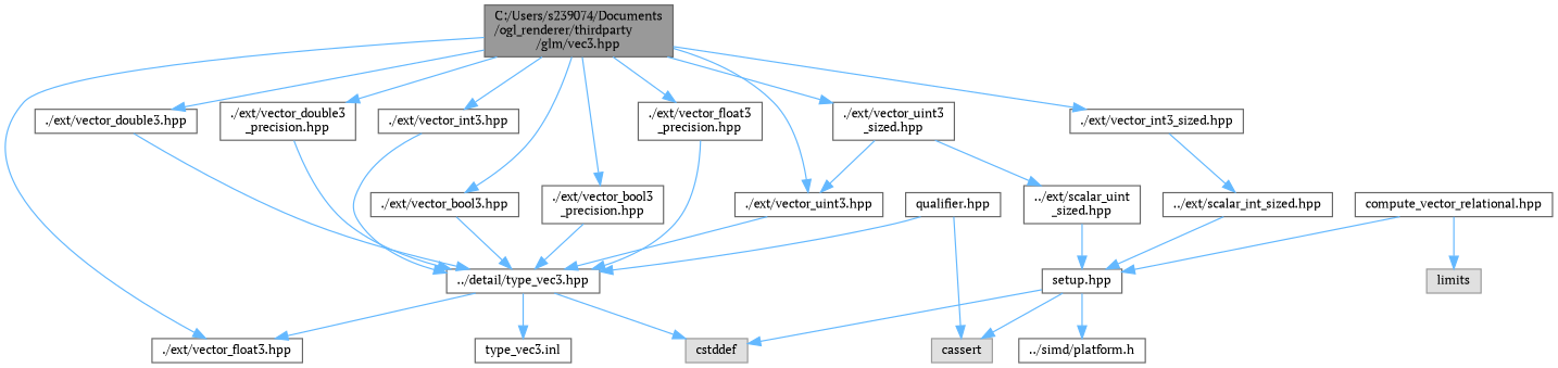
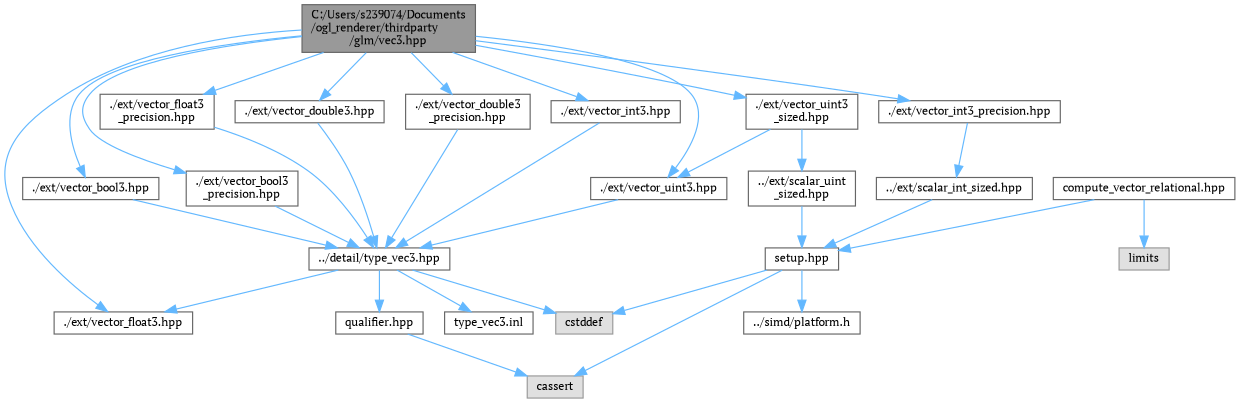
  digraph {
    fontname="PT Serif"
    node [color=grey40 fillcolor=white fontname="PT Serif" fontsize=10 shape=box style=filled]
    edge [color=steelblue1 fontname="PT Serif" fontsize=10 labelfontname=Helvetica labelfontsize=10 style=solid]
    n1 [color=gray40 fillcolor=grey60 fontcolor=black height=0.2 label="C:/Users/s239074/Documents\l/ogl_renderer/thirdparty\l/glm/vec3.hpp" width=0.4]
    n2 [height=0.2 label="./ext/vector_bool3.hpp" width=0.4]
    n3 [height=0.2 label="./ext/vector_bool3\l_precision.hpp" width=0.4]
    n4 [height=0.2 label="./ext/vector_float3.hpp" width=0.4]
    n5 [height=0.2 label="./ext/vector_float3\l_precision.hpp" width=0.4]
    n6 [height=0.2 label="./ext/vector_double3.hpp" width=0.4]
    n7 [height=0.2 label="./ext/vector_double3\l_precision.hpp" width=0.4]
    n8 [height=0.2 label="./ext/vector_int3.hpp" width=0.4]
-   n9 [height=0.2 label="./ext/vector_int3_sized.hpp" width=0.4]
+   n9 [height=0.2 label="./ext/vector_int3_precision.hpp" width=0.4]
    n10 [height=0.2 label="./ext/vector_uint3.hpp" width=0.4]
    n11 [height=0.2 label="./ext/vector_uint3\l_sized.hpp" width=0.4]
    n12 [height=0.2 label="../detail/type_vec3.hpp" width=0.4]
    n13 [height=0.2 label="../ext/scalar_int_sized.hpp" width=0.4]
    n14 [height=0.2 label="../ext/scalar_uint\l_sized.hpp" width=0.4]
    n15 [height=0.2 label="qualifier.hpp" width=0.4]
    n16 [color=grey60 fillcolor="#E0E0E0" height=0.2 label=cstddef width=0.4]
    n17 [height=0.2 label="type_vec3.inl" width=0.4]
    n18 [color=grey60 fillcolor="#E0E0E0" height=0.2 label=cassert width=0.4]
    n19 [height=0.2 label="setup.hpp" width=0.4]
    n20 [height=0.2 label="../simd/platform.h" width=0.4]
    n21 [height=0.2 label="compute_vector_relational.hpp" width=0.4]
    n22 [color=grey60 fillcolor="#E0E0E0" height=0.2 label=limits width=0.4]
    n1 -> n2
    n1 -> n3
    n1 -> n4
    n1 -> n5
    n1 -> n6
    n1 -> n7
    n1 -> n8
    n1 -> n9
    n1 -> n10
    n1 -> n11
    n2 -> n12
    n3 -> n12
    n5 -> n12
    n6 -> n12
    n7 -> n12
    n8 -> n12
    n9 -> n13
    n10 -> n12
    n11 -> n10
    n11 -> n14
    n12 -> n4
-   n15 -> n12
+   n12 -> n15
    n12 -> n16
    n12 -> n17
    n13 -> n19
    n14 -> n19
    n15 -> n18
    n19 -> n16
    n19 -> n18
    n19 -> n20
    n21 -> n19
    n21 -> n22
  }
